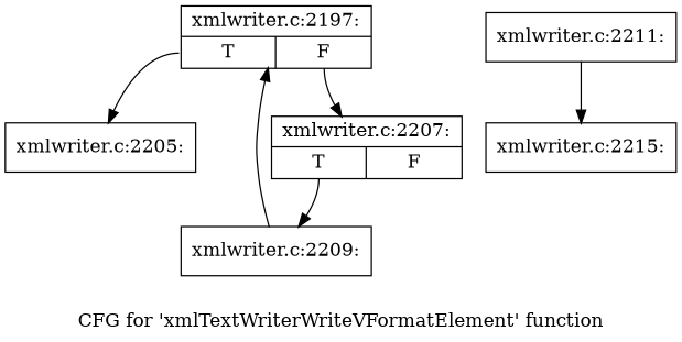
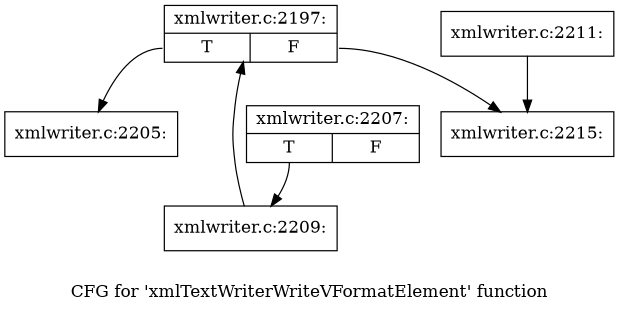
  digraph {
    label="CFG for 'xmlTextWriterWriteVFormatElement' function"
    node [shape=record]
    n1 [label="{xmlwriter.c:2197:|{<s0>T|<s1>F}}"]
    n2 [label="{xmlwriter.c:2205:}"]
    n3 [label="{xmlwriter.c:2207:|{<s0>T|<s1>F}}"]
    n4 [label="{xmlwriter.c:2209:}"]
    n5 [label="{xmlwriter.c:2215:}"]
    n6 [label="{xmlwriter.c:2211:}"]
    n1 -> n2 [tailport=s0]
-   n1 -> n3 [tailport=s1]
+   n1 -> n5 [tailport=s1]
    n3 -> n4 [tailport=s0]
    n4 -> n1
    n6 -> n5
  }
